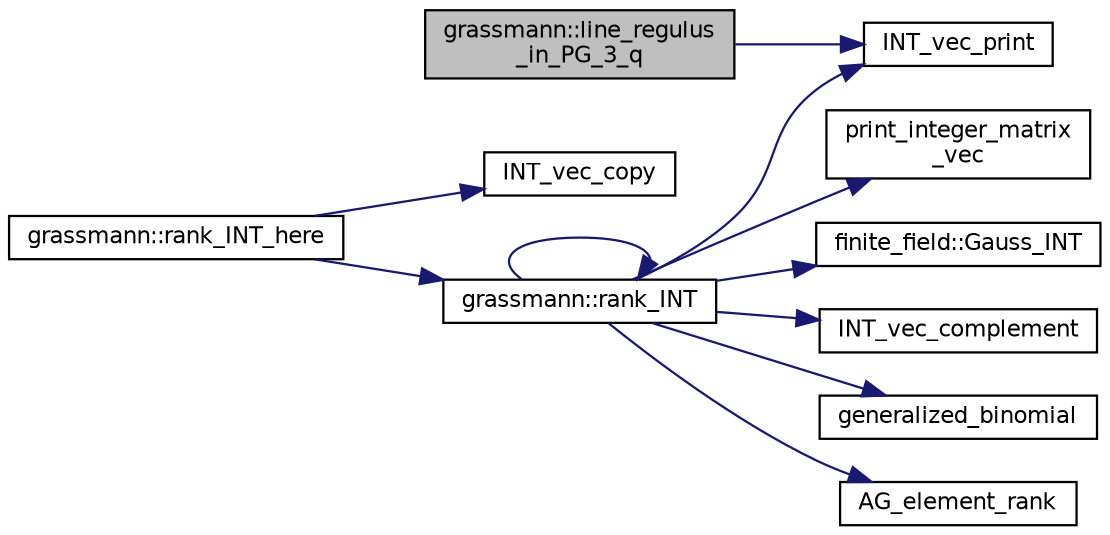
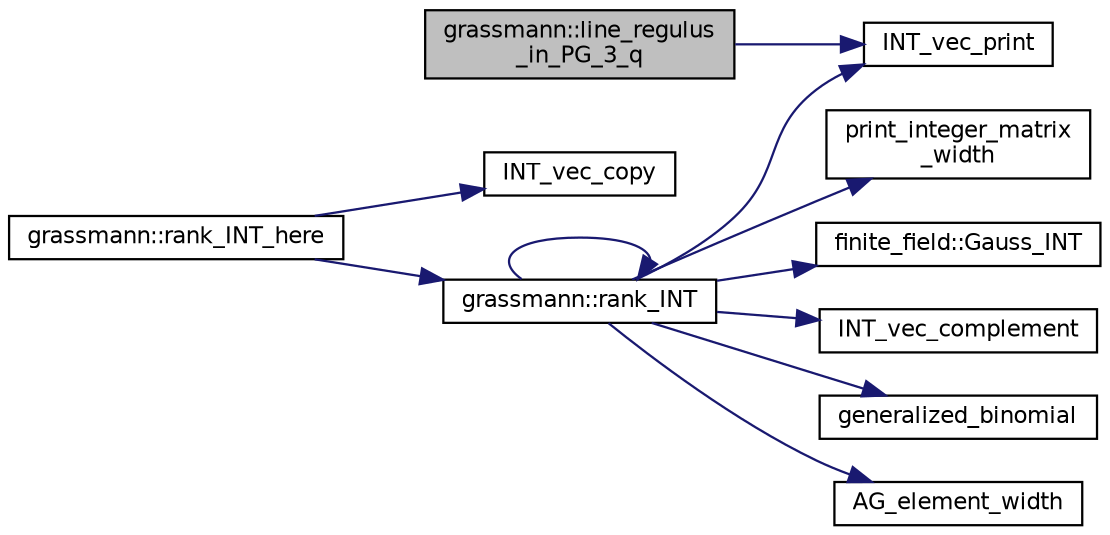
  digraph {
    rankdir=LR
    node [color=black fillcolor=white fontname=Helvetica fontsize=10 shape=record style=filled]
    edge [color=midnightblue fontname=Helvetica fontsize=10 labelfontname=Helvetica labelfontsize=10 style=solid]
    n1 [fillcolor=grey75 fontcolor=black height=0.2 label="grassmann::line_regulus\l_in_PG_3_q" width=0.4]
    n2 [height=0.2 label=INT_vec_print width=0.4]
    n3 [height=0.2 label="grassmann::rank_INT_here" width=0.4]
    n4 [height=0.2 label=INT_vec_copy width=0.4]
    n5 [height=0.2 label="grassmann::rank_INT" width=0.4]
-   n6 [height=0.2 label="print_integer_matrix\l_vec" width=0.4]
+   n6 [height=0.2 label="print_integer_matrix\l_width" width=0.4]
    n7 [height=0.2 label="finite_field::Gauss_INT" width=0.4]
    n8 [height=0.2 label=INT_vec_complement width=0.4]
    n9 [height=0.2 label=generalized_binomial width=0.4]
-   n10 [height=0.2 label=AG_element_rank width=0.4]
+   n10 [height=0.2 label=AG_element_width width=0.4]
    n1 -> n2
    n3 -> n4
    n3 -> n5
    n5 -> n2
    n5 -> n5
    n5 -> n6
    n5 -> n7
    n5 -> n8
    n5 -> n9
    n5 -> n10
  }
